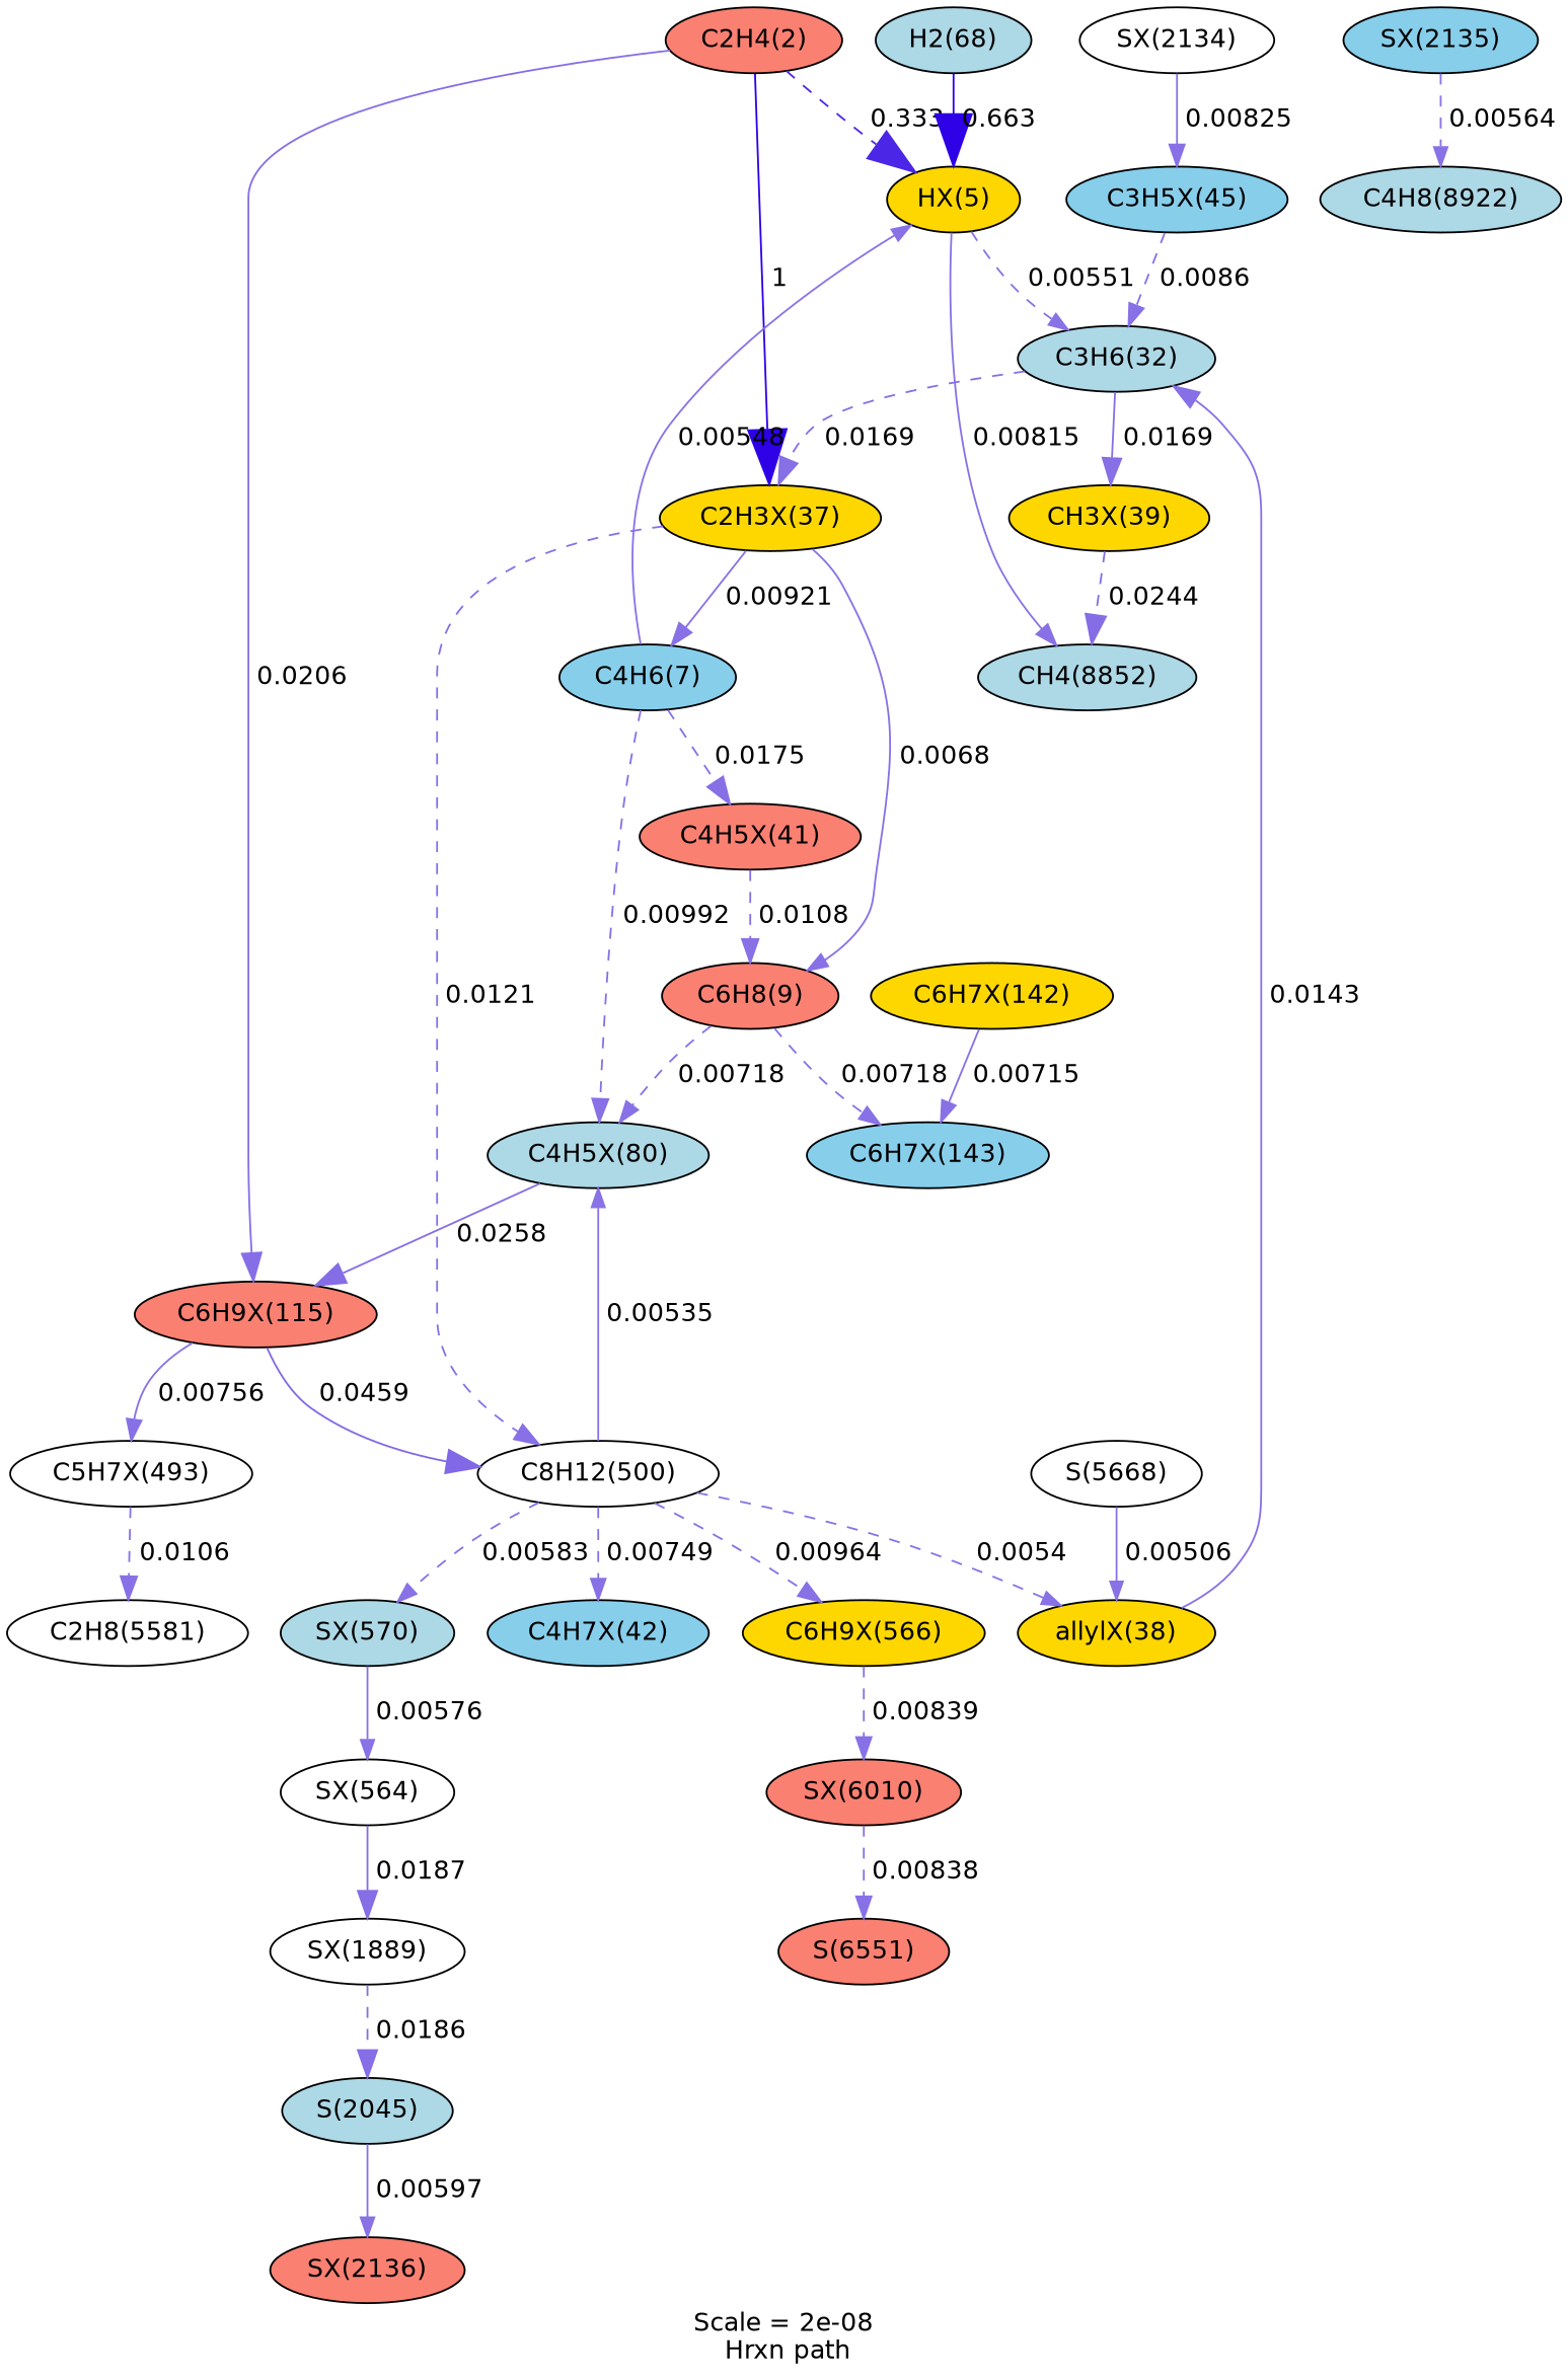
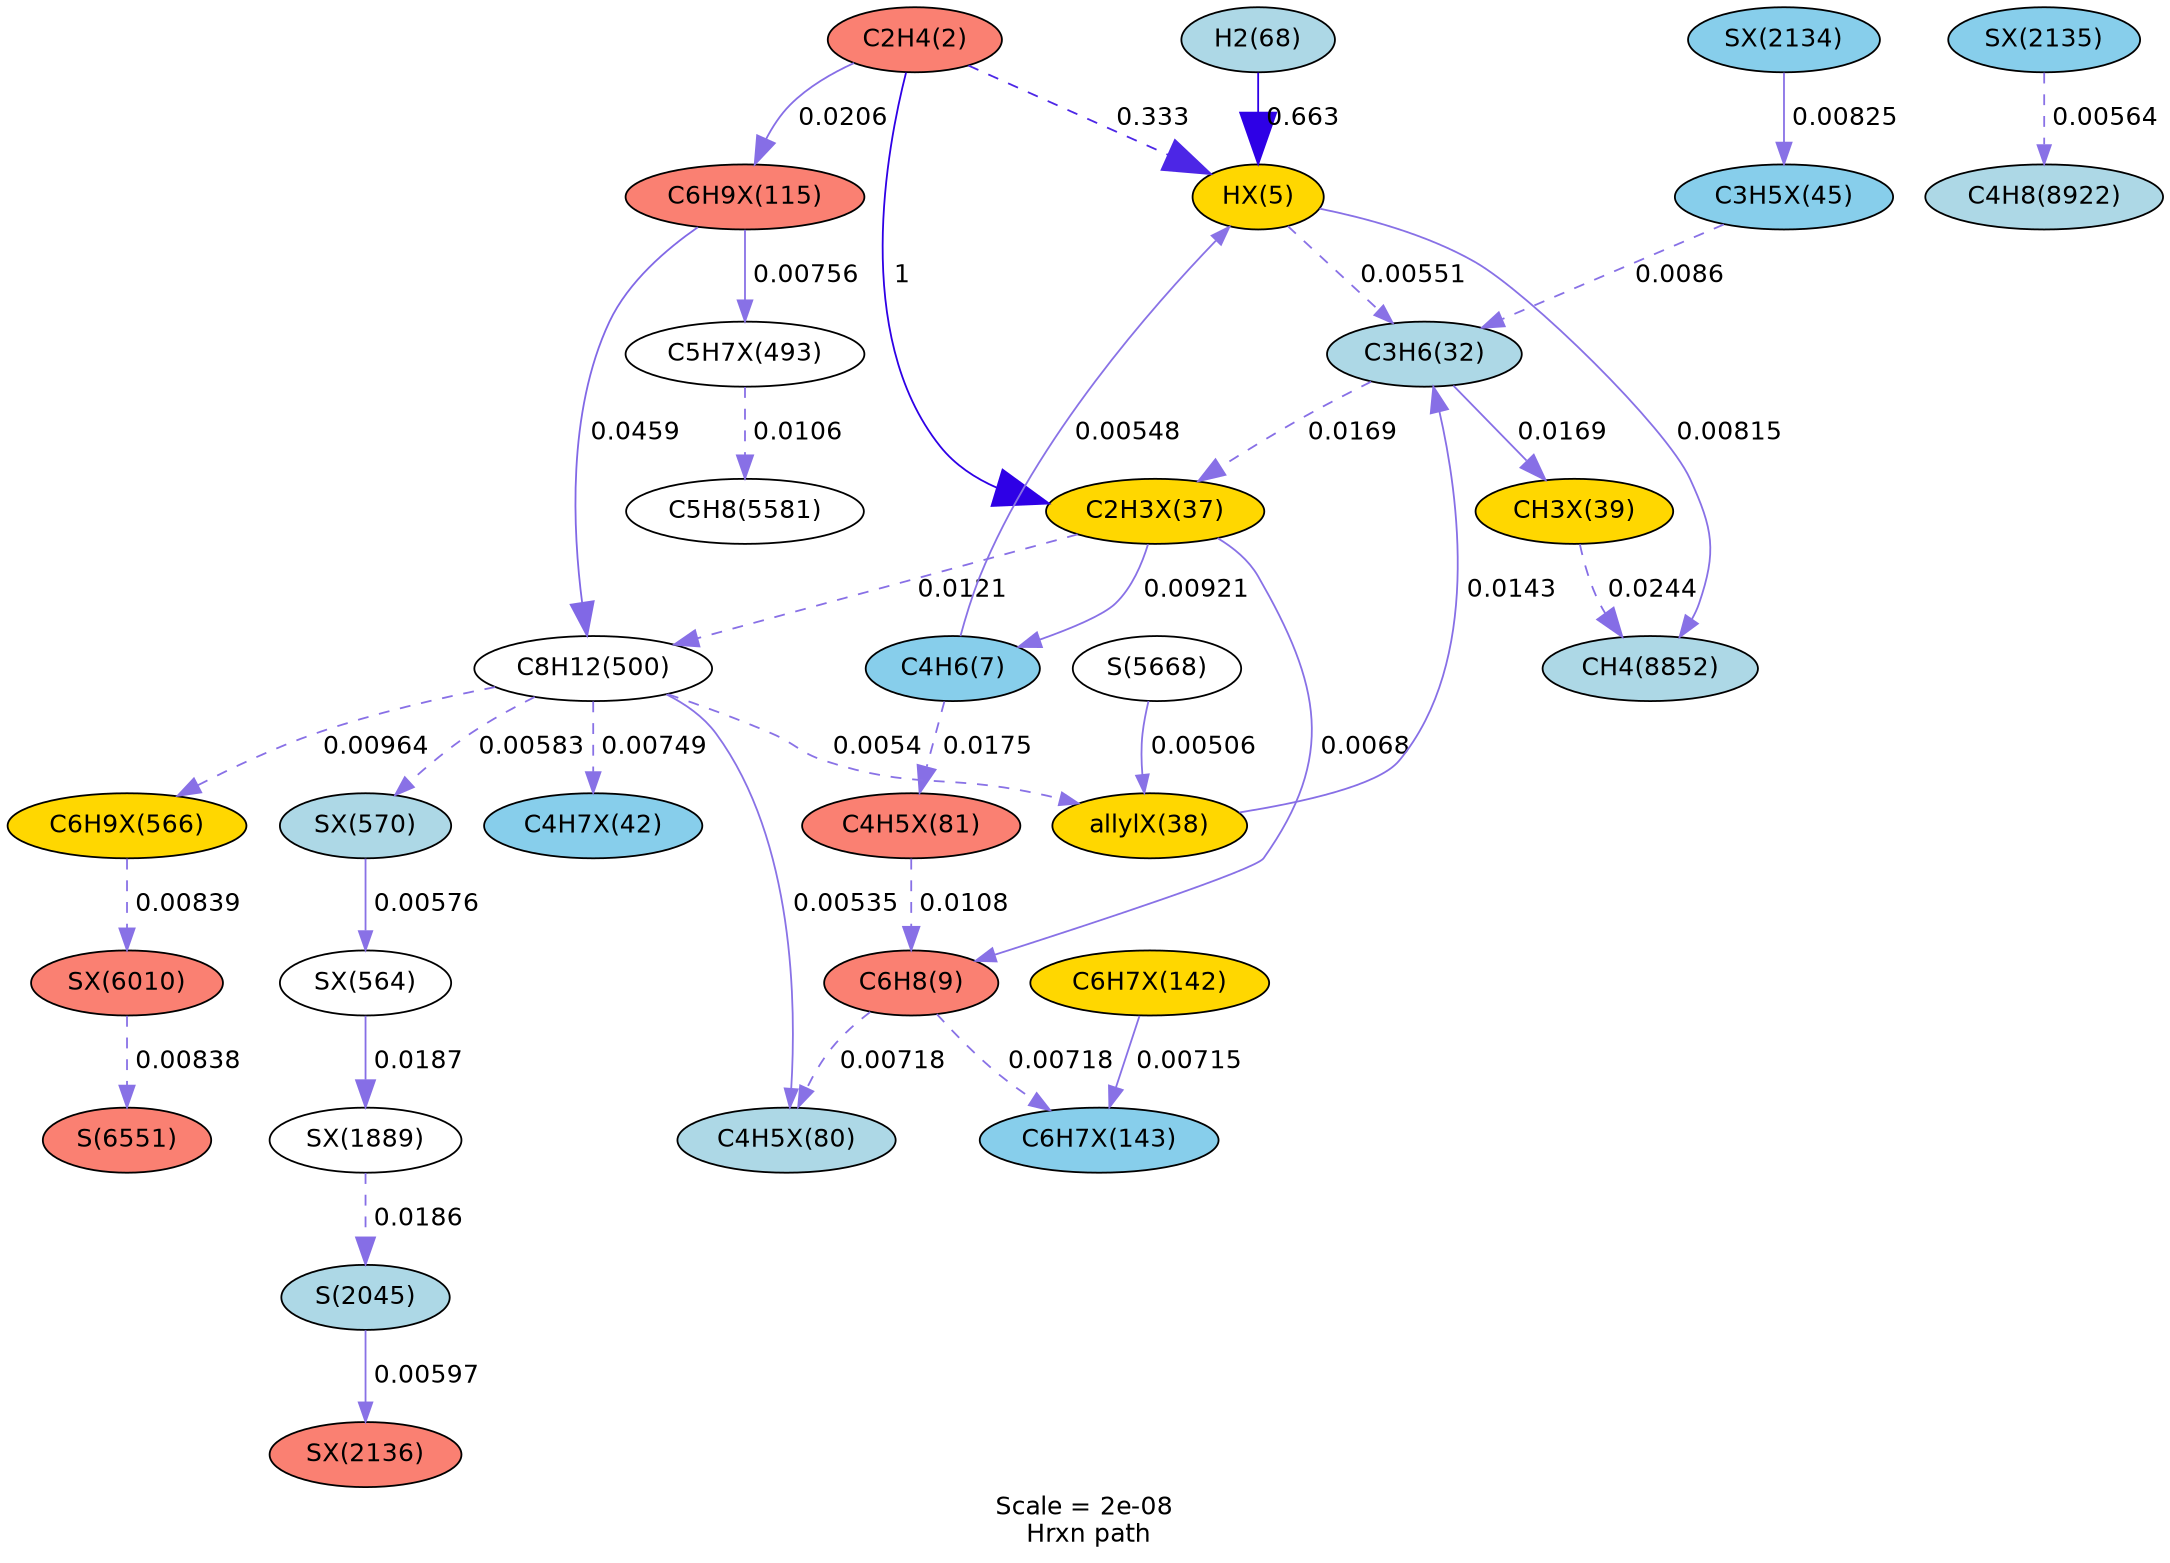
  digraph {
    fontname=Helvetica
    label="Scale = 2e-08\l Hrxn path"
    node [fillcolor=salmon fontname=Helvetica style=filled]
    edge [arrowsize=1.03 color="0.7, 0.506, 0.9" fontname=Helvetica style=dashed]
    n1 [label="C2H4(2)"]
    n2 [fillcolor=gold label="HX(5)"]
    n3 [fillcolor=gold label="C2H3X(37)"]
    n4 [label="C6H9X(115)"]
    n5 [fillcolor=lightblue label="C3H6(32)"]
    n6 [fillcolor=lightblue label="CH4(8852)"]
    n7 [fillcolor=skyblue label="C4H6(7)"]
    n8 [label="C6H8(9)"]
    n9 [fillcolor=white label="C8H12(500)"]
    n10 [fillcolor=white label="C5H7X(493)"]
    n11 [fillcolor=gold label="CH3X(39)"]
-   n12 [label="C4H5X(41)"]
+   n12 [label="C4H5X(81)"]
    n13 [fillcolor=lightblue label="C4H5X(80)"]
    n14 [fillcolor=skyblue label="C6H7X(143)"]
    n15 [fillcolor=lightblue label="SX(570)"]
    n16 [fillcolor=skyblue label="C4H7X(42)"]
    n17 [fillcolor=gold label="C6H9X(566)"]
    n18 [fillcolor=gold label="allylX(38)"]
    n19 [fillcolor=lightblue label="H2(68)"]
    n20 [fillcolor=gold label="C6H7X(142)"]
    n21 [fillcolor=white label="SX(564)"]
    n22 [label="SX(6010)"]
-   n23 [fillcolor=white label="C2H8(5581)"]
+   n23 [fillcolor=white label="C5H8(5581)"]
    n24 [fillcolor=white label="SX(1889)"]
    n25 [label="S(6551)"]
    n26 [fillcolor=lightblue label="S(2045)"]
    n27 [label="SX(2136)"]
    n28 [fillcolor=white label="S(5668)"]
-   n29 [fillcolor=white label="SX(2134)"]
+   n29 [fillcolor=skyblue label="SX(2134)"]
    n30 [fillcolor=skyblue label="C3H5X(45)"]
    n31 [fillcolor=skyblue label="SX(2135)"]
    n32 [fillcolor=lightblue label="C4H8(8922)"]
    n1 -> n2 [arrowsize=2.59 color="0.7, 0.833, 0.9" label=" 0.333"]
    n1 -> n3 [arrowsize=3 color="0.7, 1.5, 0.9" label=" 1" style=solid]
    n1 -> n4 [arrowsize=1.53 color="0.7, 0.521, 0.9" label=" 0.0206" style=solid]
    n2 -> n5 [arrowsize=1.04 label=" 0.00551"]
    n2 -> n6 [arrowsize=1.18 color="0.7, 0.508, 0.9" label=" 0.00815" style=solid]
    n3 -> n7 [arrowsize=1.23 color="0.7, 0.509, 0.9" label=" 0.00921" style=solid]
    n3 -> n8 [arrowsize=1.1 color="0.7, 0.507, 0.9" label=" 0.0068" style=solid]
    n3 -> n9 [arrowsize=1.33 color="0.7, 0.512, 0.9" label=" 0.0121"]
    n4 -> n9 [arrowsize=1.84 color="0.7, 0.546, 0.9" label=" 0.0459" style=solid]
    n4 -> n10 [arrowsize=1.16 color="0.7, 0.508, 0.9" label=" 0.00756" style=solid]
    n5 -> n3 [arrowsize=1.46 color="0.7, 0.517, 0.9" label=" 0.0169"]
    n5 -> n11 [arrowsize=1.46 color="0.7, 0.517, 0.9" label=" 0.0169" style=solid]
    n7 -> n2 [color="0.7, 0.505, 0.9" label=" 0.00548" style=solid]
    n7 -> n12 [arrowsize=1.47 color="0.7, 0.517, 0.9" label=" 0.0175"]
-   n7 -> n13 [arrowsize=1.26 color="0.7, 0.51, 0.9" label=" 0.00992"]
    n8 -> n13 [arrowsize=1.14 color="0.7, 0.507, 0.9" label=" 0.00718"]
    n8 -> n14 [arrowsize=1.14 color="0.7, 0.507, 0.9" label=" 0.00718"]
    n9 -> n13 [color="0.7, 0.505, 0.9" label=" 0.00535" style=solid]
    n9 -> n15 [arrowsize=1.06 label=" 0.00583"]
    n9 -> n16 [arrowsize=1.15 color="0.7, 0.507, 0.9" label=" 0.00749"]
    n9 -> n17 [arrowsize=1.25 color="0.7, 0.51, 0.9" label=" 0.00964"]
    n9 -> n18 [color="0.7, 0.505, 0.9" label=" 0.0054"]
    n10 -> n23 [arrowsize=1.28 color="0.7, 0.511, 0.9" label=" 0.0106"]
    n11 -> n6 [arrowsize=1.6 color="0.7, 0.524, 0.9" label=" 0.0244"]
    n12 -> n8 [arrowsize=1.29 color="0.7, 0.511, 0.9" label=" 0.0108"]
-   n13 -> n4 [arrowsize=1.62 color="0.7, 0.526, 0.9" label=" 0.0258" style=solid]
    n15 -> n21 [arrowsize=1.05 label=" 0.00576" style=solid]
    n17 -> n22 [arrowsize=1.2 color="0.7, 0.508, 0.9" label=" 0.00839"]
    n18 -> n5 [arrowsize=1.4 color="0.7, 0.514, 0.9" label=" 0.0143" style=solid]
    n19 -> n2 [arrowsize=2.85 color="0.7, 1.16, 0.9" label=" 0.663" style=solid]
    n20 -> n14 [arrowsize=1.14 color="0.7, 0.507, 0.9" label=" 0.00715" style=solid]
    n21 -> n24 [arrowsize=1.5 color="0.7, 0.519, 0.9" label=" 0.0187" style=solid]
    n22 -> n25 [arrowsize=1.2 color="0.7, 0.508, 0.9" label=" 0.00838"]
    n24 -> n26 [arrowsize=1.5 color="0.7, 0.519, 0.9" label=" 0.0186"]
    n26 -> n27 [arrowsize=1.07 label=" 0.00597" style=solid]
    n28 -> n18 [arrowsize=1 color="0.7, 0.505, 0.9" label=" 0.00506" style=solid]
    n29 -> n30 [arrowsize=1.19 color="0.7, 0.508, 0.9" label=" 0.00825" style=solid]
    n30 -> n5 [arrowsize=1.2 color="0.7, 0.509, 0.9" label=" 0.0086"]
    n31 -> n32 [arrowsize=1.05 label=" 0.00564"]
  }
